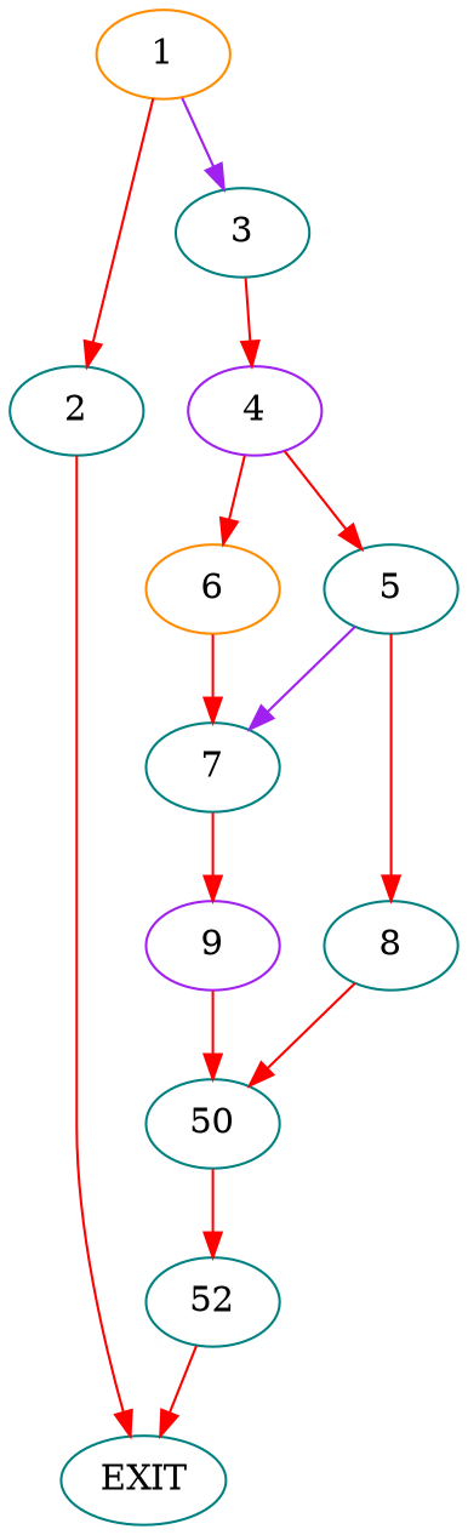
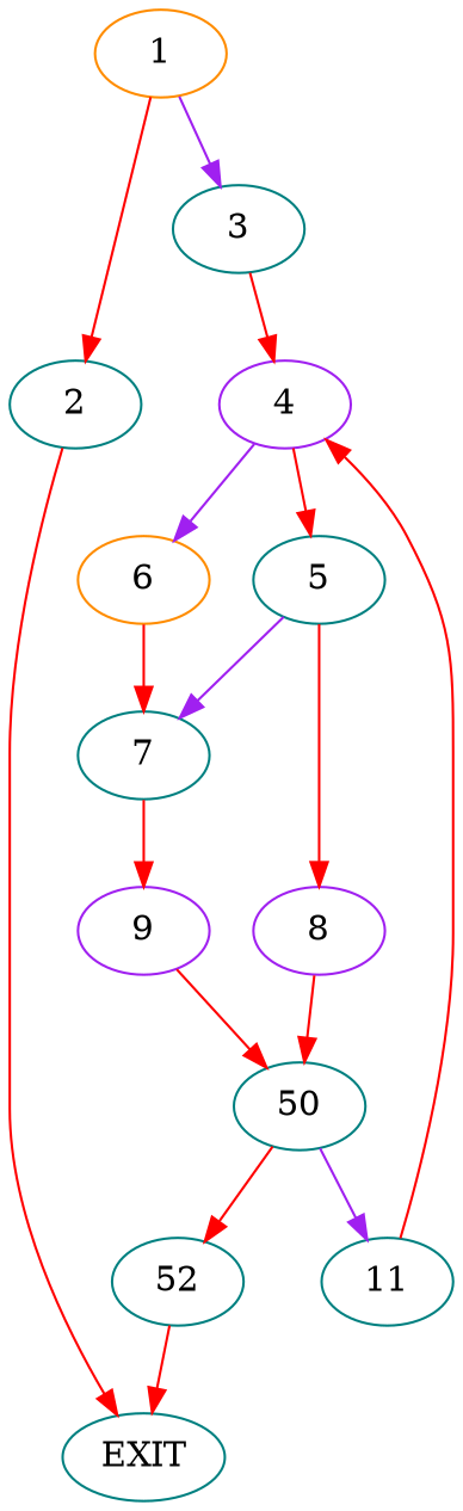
  digraph {
    node [color=teal]
    edge [color=red]
    1 [color=darkorange]
    2
    3
    n4 [label=EXIT]
    4 [color=purple]
    5
    6 [color=darkorange]
    7
-   8
+   8 [color=purple]
    9 [color=purple]
    n11 [label=50]
+   11
    n13 [label=52]
    1 -> 2
    1 -> 3 [color=purple]
    2 -> n4
    3 -> 4
    4 -> 5
-   4 -> 6
+   4 -> 6 [color=purple]
    5 -> 7 [color=purple]
    5 -> 8
    6 -> 7
    7 -> 9
    8 -> n11
    9 -> n11
+   n11 -> 11 [color=purple]
    n11 -> n13
+   11 -> 4
    n13 -> n4
  }
